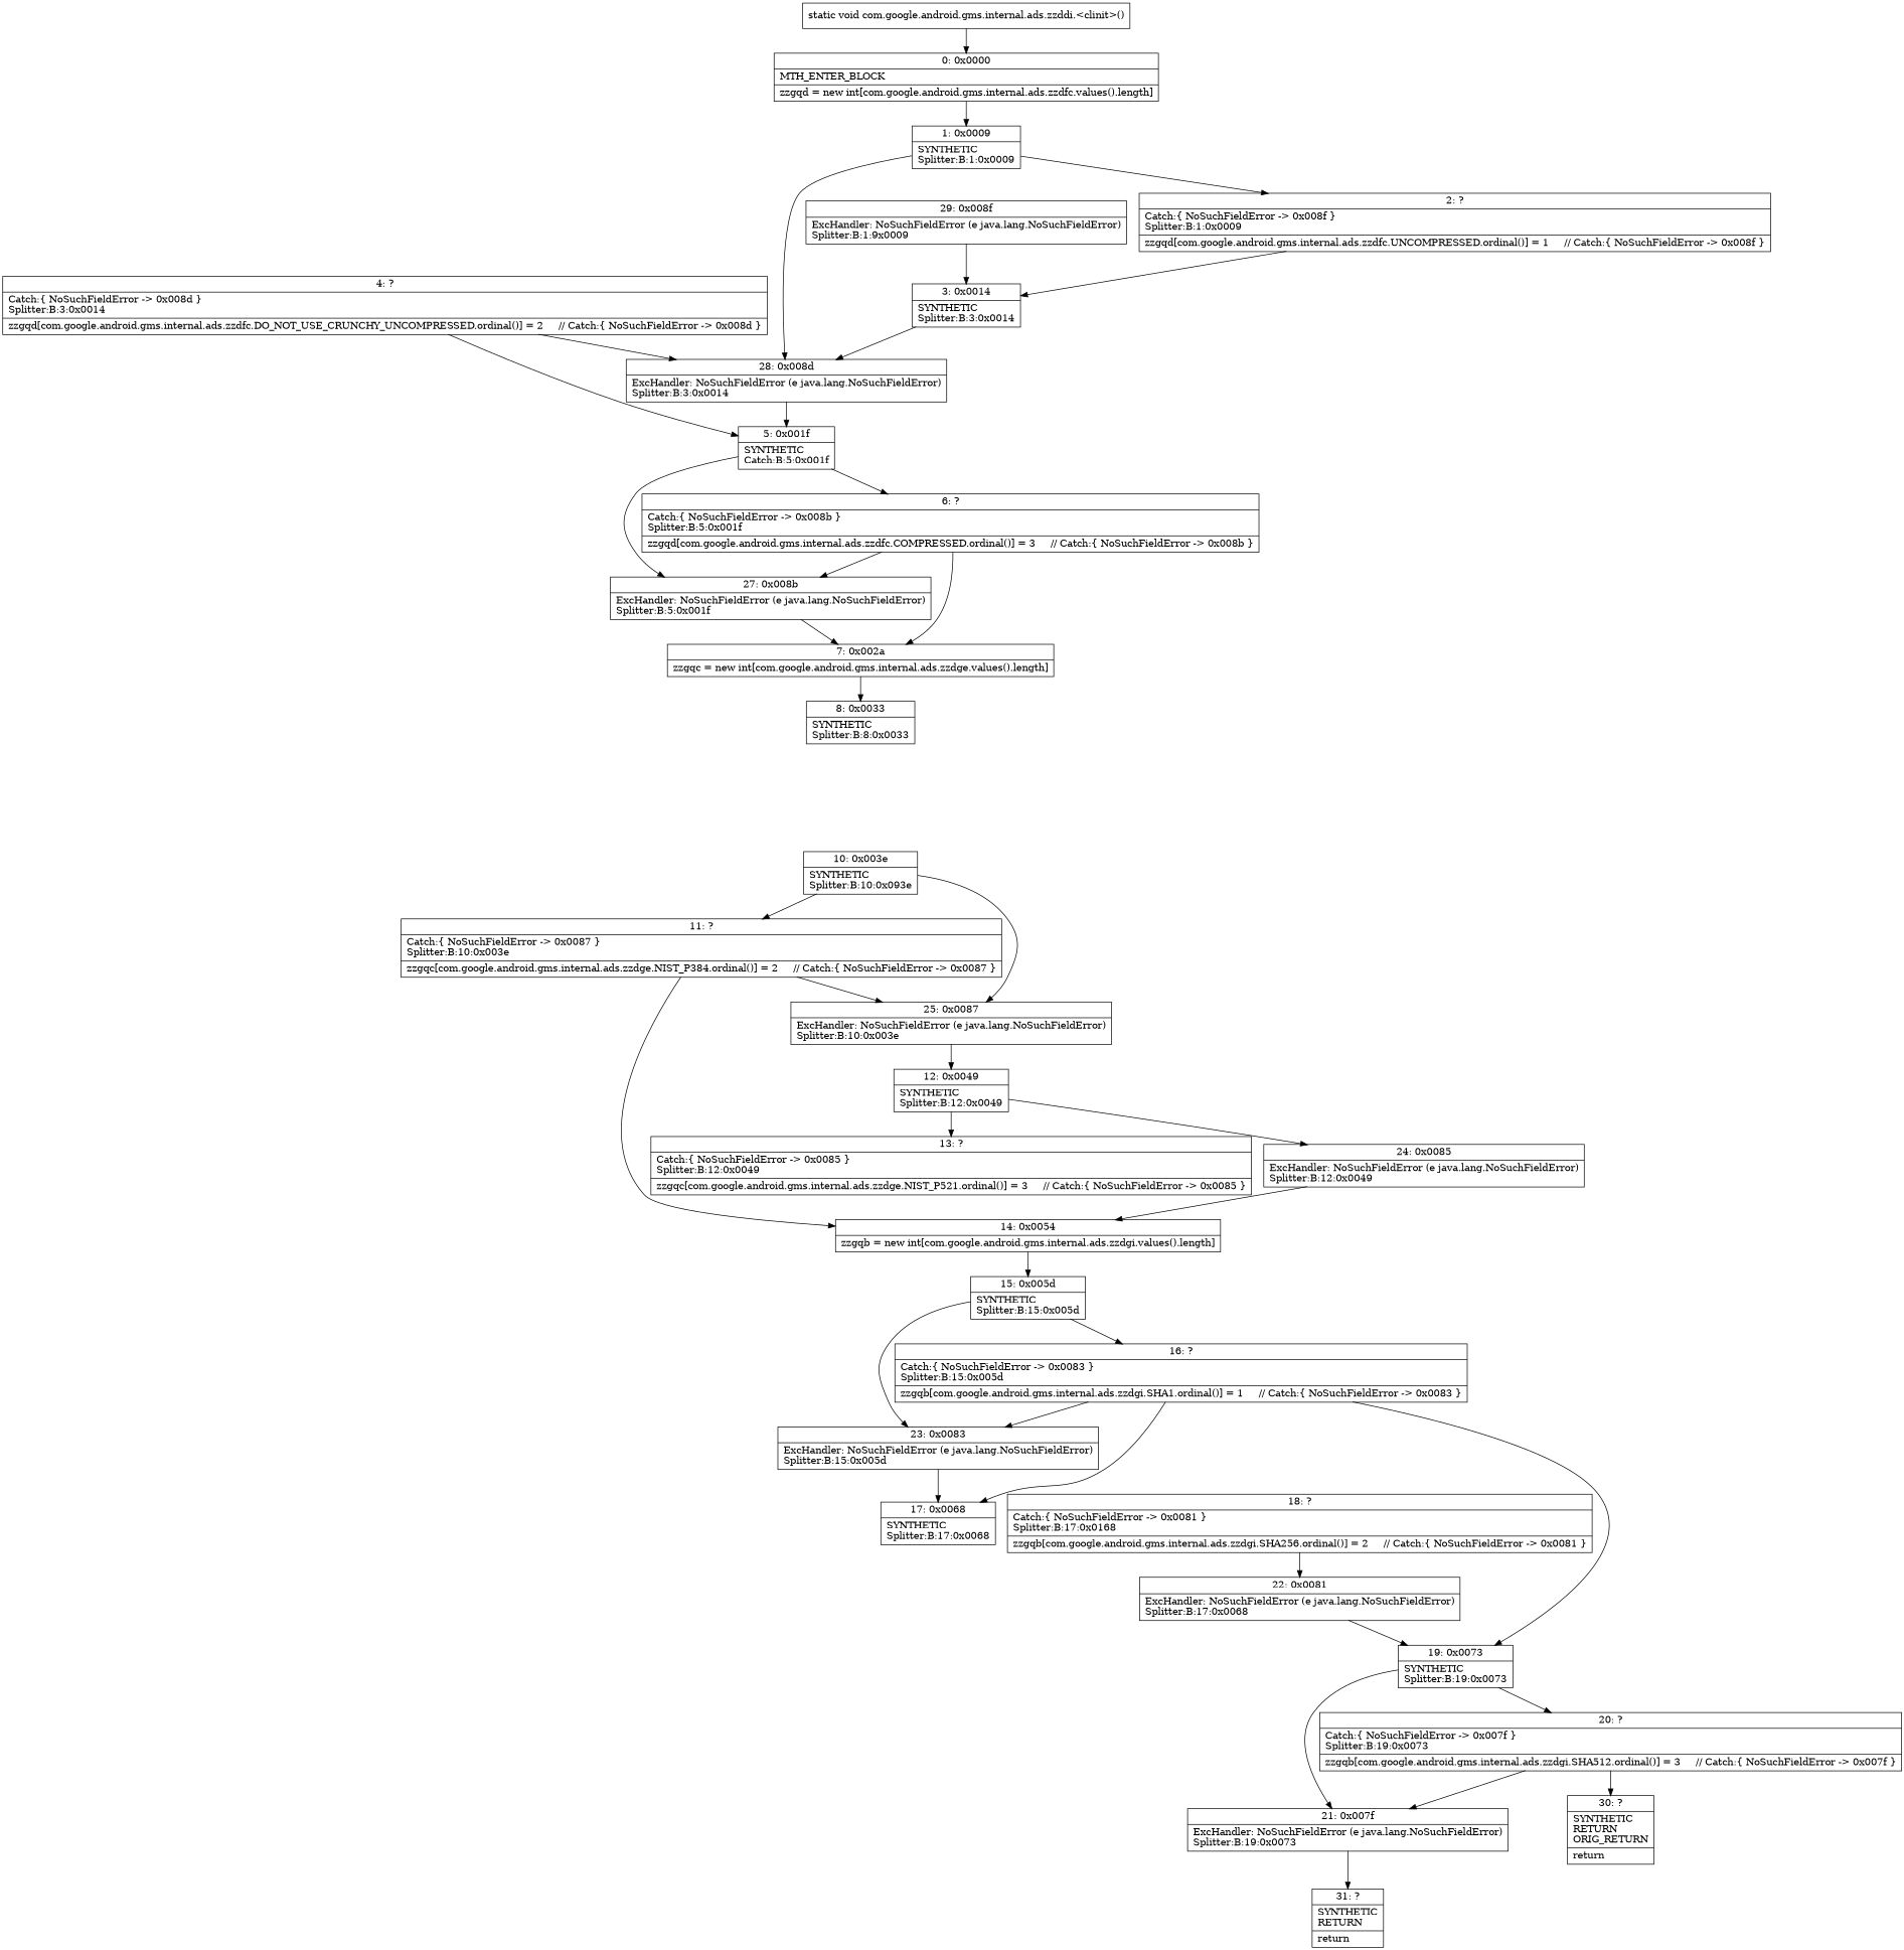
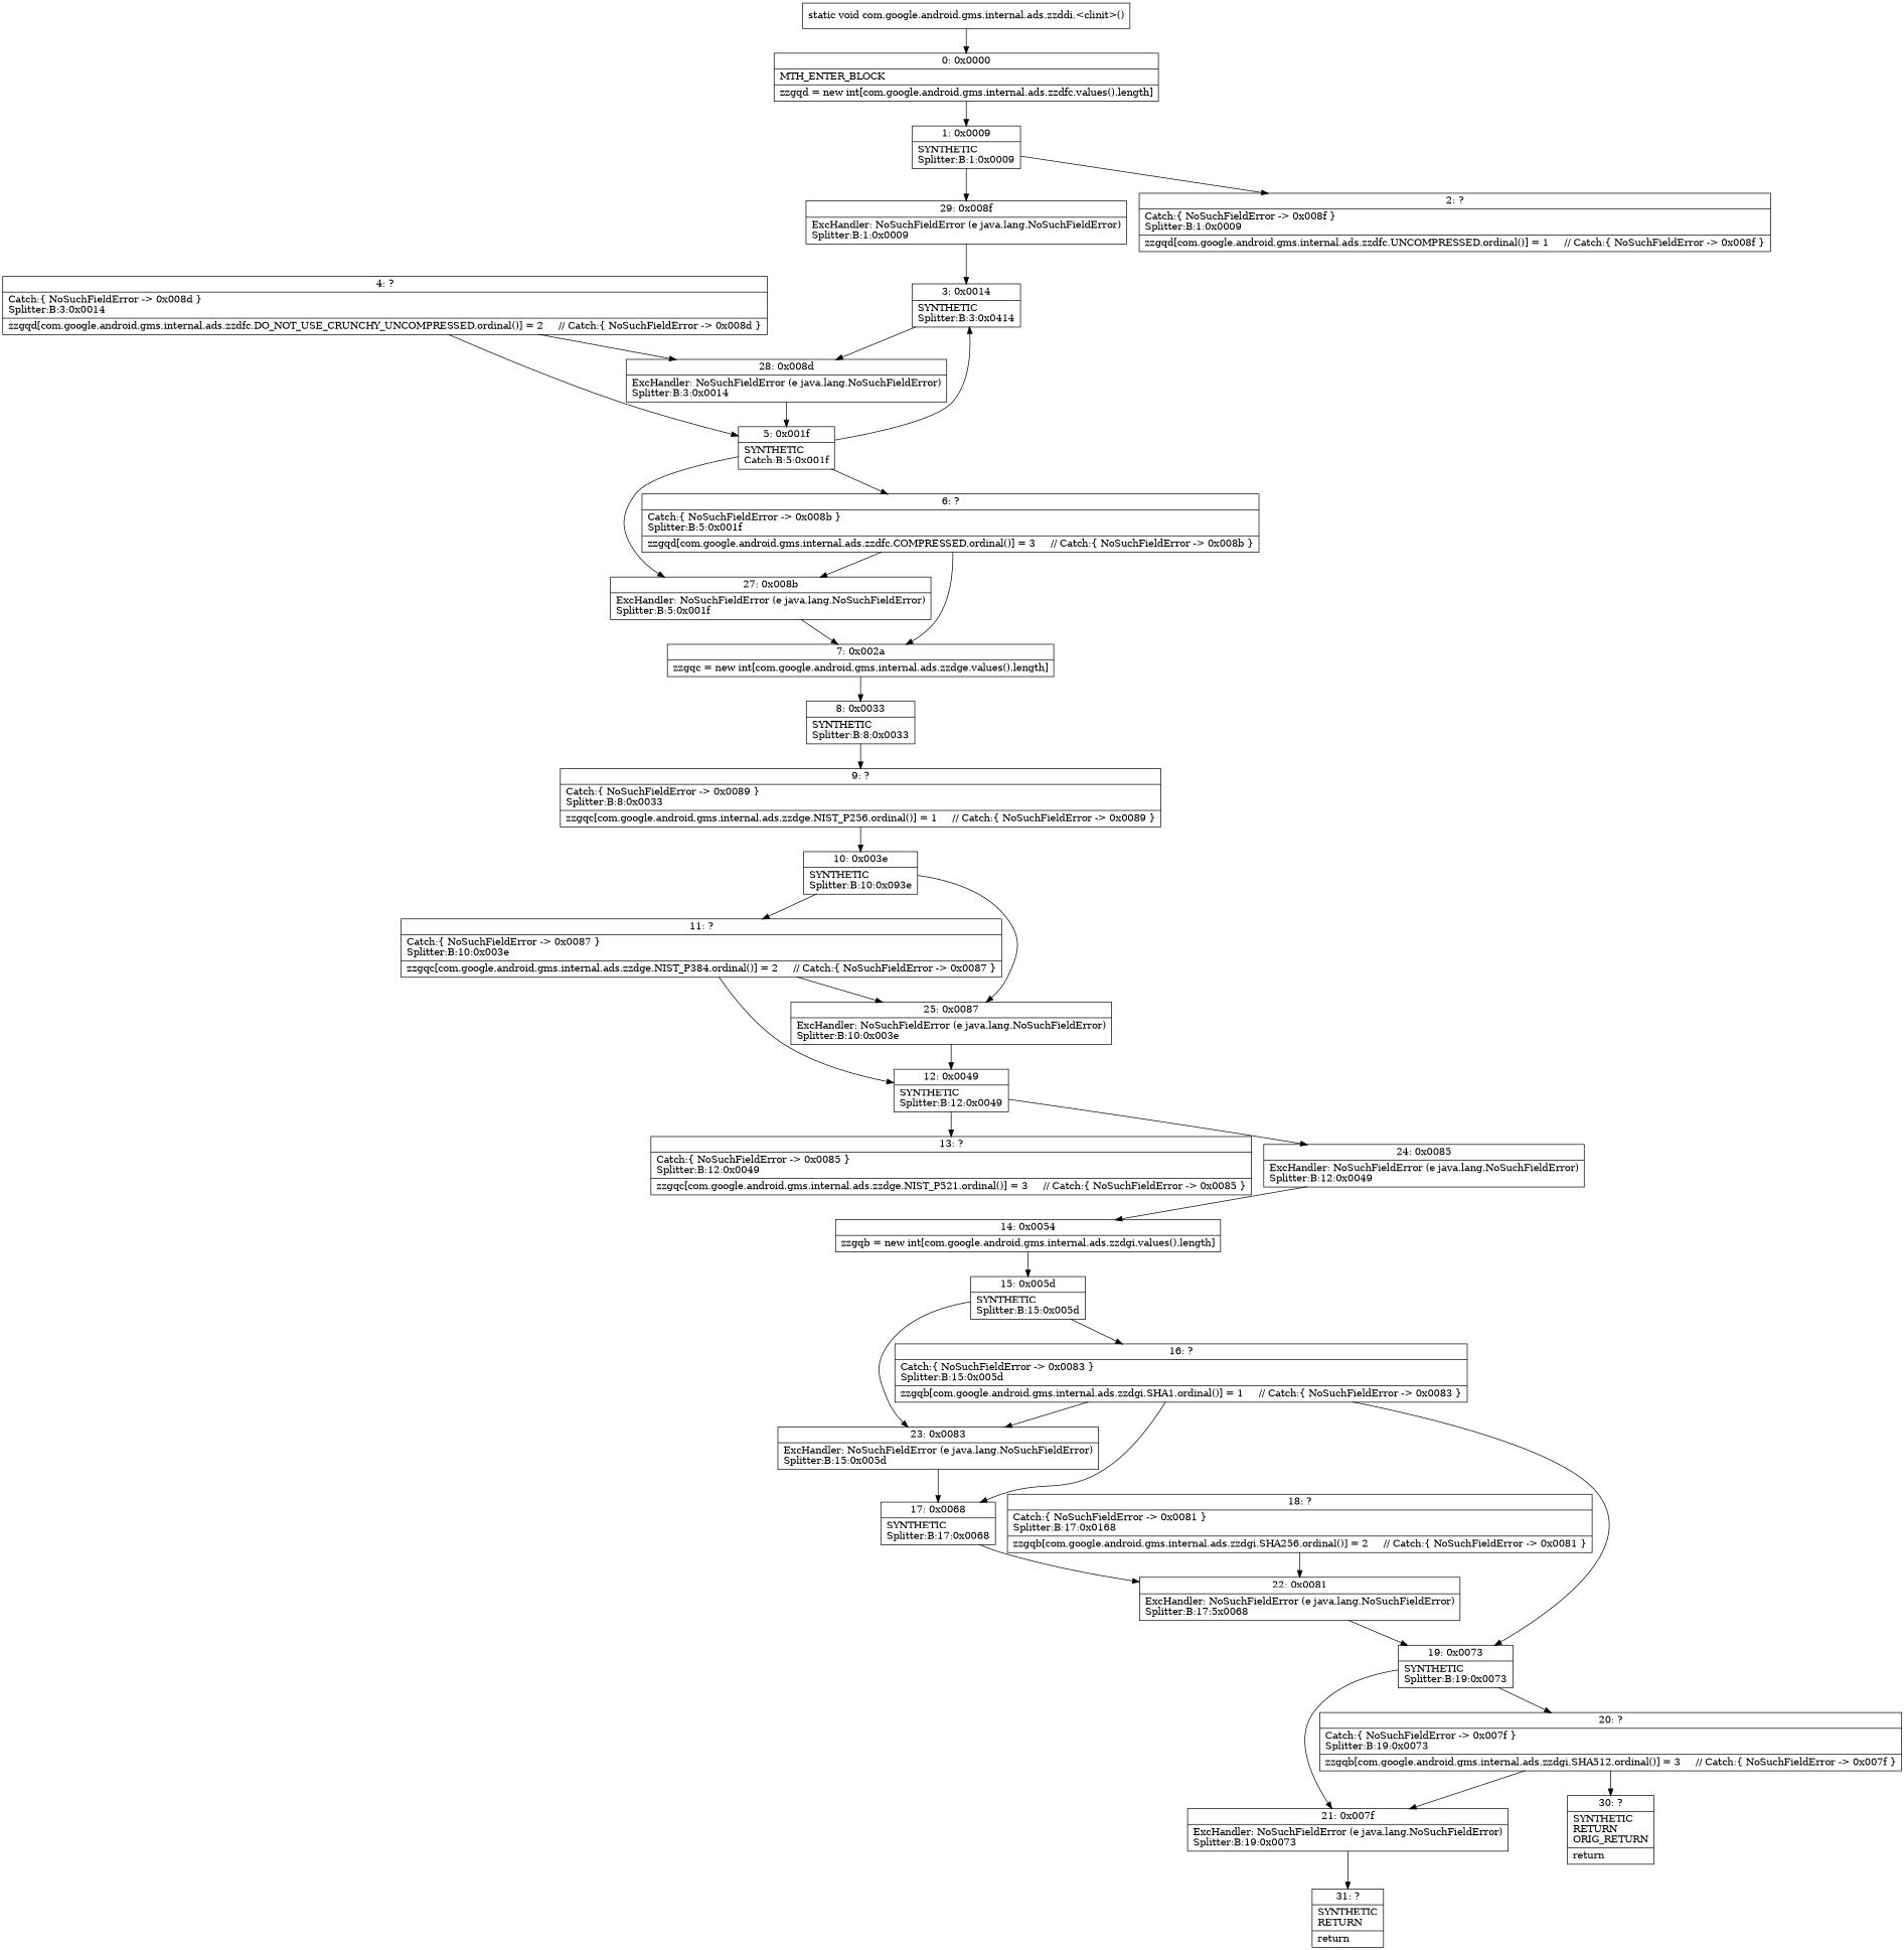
  digraph {
    node [shape=record]
    n1 [label="{0\:\ 0x0000|MTH_ENTER_BLOCK\l|zzgqd = new int[com.google.android.gms.internal.ads.zzdfc.values().length]\l}"]
    n2 [label="{1\:\ 0x0009|SYNTHETIC\lSplitter:B:1:0x0009\l}"]
    n3 [label="{2\:\ ?|Catch:\{ NoSuchFieldError \-\> 0x008f \}\lSplitter:B:1:0x0009\l|zzgqd[com.google.android.gms.internal.ads.zzdfc.UNCOMPRESSED.ordinal()] = 1     \/\/ Catch:\{ NoSuchFieldError \-\> 0x008f \}\l}"]
-   n4 [label="{29\:\ 0x008f|ExcHandler: NoSuchFieldError (e java.lang.NoSuchFieldError)\lSplitter:B:1:9x0009\l}"]
-   n5 [label="{3\:\ 0x0014|SYNTHETIC\lSplitter:B:3:0x0014\l}"]
+   n4 [label="{29\:\ 0x008f|ExcHandler: NoSuchFieldError (e java.lang.NoSuchFieldError)\lSplitter:B:1:0x0009\l}"]
+   n5 [label="{3\:\ 0x0014|SYNTHETIC\lSplitter:B:3:0x0414\l}"]
    n6 [label="{28\:\ 0x008d|ExcHandler: NoSuchFieldError (e java.lang.NoSuchFieldError)\lSplitter:B:3:0x0014\l}"]
    n7 [label="{4\:\ ?|Catch:\{ NoSuchFieldError \-\> 0x008d \}\lSplitter:B:3:0x0014\l|zzgqd[com.google.android.gms.internal.ads.zzdfc.DO_NOT_USE_CRUNCHY_UNCOMPRESSED.ordinal()] = 2     \/\/ Catch:\{ NoSuchFieldError \-\> 0x008d \}\l}"]
    n8 [label="{5\:\ 0x001f|SYNTHETIC\lCatch:B:5:0x001f\l}"]
    n9 [label="{6\:\ ?|Catch:\{ NoSuchFieldError \-\> 0x008b \}\lSplitter:B:5:0x001f\l|zzgqd[com.google.android.gms.internal.ads.zzdfc.COMPRESSED.ordinal()] = 3     \/\/ Catch:\{ NoSuchFieldError \-\> 0x008b \}\l}"]
    n10 [label="{27\:\ 0x008b|ExcHandler: NoSuchFieldError (e java.lang.NoSuchFieldError)\lSplitter:B:5:0x001f\l}"]
    n11 [label="{7\:\ 0x002a|zzgqc = new int[com.google.android.gms.internal.ads.zzdge.values().length]\l}"]
    n12 [label="{8\:\ 0x0033|SYNTHETIC\lSplitter:B:8:0x0033\l}"]
+   n13 [label="{9\:\ ?|Catch:\{ NoSuchFieldError \-\> 0x0089 \}\lSplitter:B:8:0x0033\l|zzgqc[com.google.android.gms.internal.ads.zzdge.NIST_P256.ordinal()] = 1     \/\/ Catch:\{ NoSuchFieldError \-\> 0x0089 \}\l}"]
    n14 [label="{10\:\ 0x003e|SYNTHETIC\lSplitter:B:10:0x093e\l}"]
    n15 [label="{11\:\ ?|Catch:\{ NoSuchFieldError \-\> 0x0087 \}\lSplitter:B:10:0x003e\l|zzgqc[com.google.android.gms.internal.ads.zzdge.NIST_P384.ordinal()] = 2     \/\/ Catch:\{ NoSuchFieldError \-\> 0x0087 \}\l}"]
    n16 [label="{25\:\ 0x0087|ExcHandler: NoSuchFieldError (e java.lang.NoSuchFieldError)\lSplitter:B:10:0x003e\l}"]
    n17 [label="{12\:\ 0x0049|SYNTHETIC\lSplitter:B:12:0x0049\l}"]
    n18 [label="{13\:\ ?|Catch:\{ NoSuchFieldError \-\> 0x0085 \}\lSplitter:B:12:0x0049\l|zzgqc[com.google.android.gms.internal.ads.zzdge.NIST_P521.ordinal()] = 3     \/\/ Catch:\{ NoSuchFieldError \-\> 0x0085 \}\l}"]
    n19 [label="{24\:\ 0x0085|ExcHandler: NoSuchFieldError (e java.lang.NoSuchFieldError)\lSplitter:B:12:0x0049\l}"]
    n20 [label="{14\:\ 0x0054|zzgqb = new int[com.google.android.gms.internal.ads.zzdgi.values().length]\l}"]
    n21 [label="{15\:\ 0x005d|SYNTHETIC\lSplitter:B:15:0x005d\l}"]
    n22 [label="{16\:\ ?|Catch:\{ NoSuchFieldError \-\> 0x0083 \}\lSplitter:B:15:0x005d\l|zzgqb[com.google.android.gms.internal.ads.zzdgi.SHA1.ordinal()] = 1     \/\/ Catch:\{ NoSuchFieldError \-\> 0x0083 \}\l}"]
    n23 [label="{23\:\ 0x0083|ExcHandler: NoSuchFieldError (e java.lang.NoSuchFieldError)\lSplitter:B:15:0x005d\l}"]
    n24 [label="{17\:\ 0x0068|SYNTHETIC\lSplitter:B:17:0x0068\l}"]
    n25 [label="{19\:\ 0x0073|SYNTHETIC\lSplitter:B:19:0x0073\l}"]
-   n26 [label="{22\:\ 0x0081|ExcHandler: NoSuchFieldError (e java.lang.NoSuchFieldError)\lSplitter:B:17:0x0068\l}"]
+   n26 [label="{22\:\ 0x0081|ExcHandler: NoSuchFieldError (e java.lang.NoSuchFieldError)\lSplitter:B:17:5x0068\l}"]
    n27 [label="{18\:\ ?|Catch:\{ NoSuchFieldError \-\> 0x0081 \}\lSplitter:B:17:0x0168\l|zzgqb[com.google.android.gms.internal.ads.zzdgi.SHA256.ordinal()] = 2     \/\/ Catch:\{ NoSuchFieldError \-\> 0x0081 \}\l}"]
    n28 [label="{20\:\ ?|Catch:\{ NoSuchFieldError \-\> 0x007f \}\lSplitter:B:19:0x0073\l|zzgqb[com.google.android.gms.internal.ads.zzdgi.SHA512.ordinal()] = 3     \/\/ Catch:\{ NoSuchFieldError \-\> 0x007f \}\l}"]
    n29 [label="{21\:\ 0x007f|ExcHandler: NoSuchFieldError (e java.lang.NoSuchFieldError)\lSplitter:B:19:0x0073\l}"]
    n30 [label="{30\:\ ?|SYNTHETIC\lRETURN\lORIG_RETURN\l|return\l}"]
    n31 [label="{31\:\ ?|SYNTHETIC\lRETURN\l|return\l}"]
    n32 [label="{static void com.google.android.gms.internal.ads.zzddi.\<clinit\>() }"]
    n1 -> n2
    n2 -> n3
-   n2 -> n6
-   n3 -> n5
+   n2 -> n4
+   n8 -> n5
    n4 -> n5
    n5 -> n6
    n6 -> n8
    n7 -> n6
    n7 -> n8
    n8 -> n9
    n8 -> n10
    n9 -> n10
    n9 -> n11
    n10 -> n11
    n11 -> n12
+   n12 -> n13
+   n13 -> n14
    n14 -> n15
    n14 -> n16
    n15 -> n16
-   n15 -> n20
+   n15 -> n17
    n16 -> n17
    n17 -> n18
    n17 -> n19
    n19 -> n20
    n20 -> n21
    n21 -> n22
    n21 -> n23
    n22 -> n23
    n22 -> n24
    n22 -> n25
    n23 -> n24
+   n24 -> n26
    n25 -> n28
    n25 -> n29
    n26 -> n25
    n27 -> n26
    n28 -> n29
    n28 -> n30
    n29 -> n31
    n32 -> n1
  }
